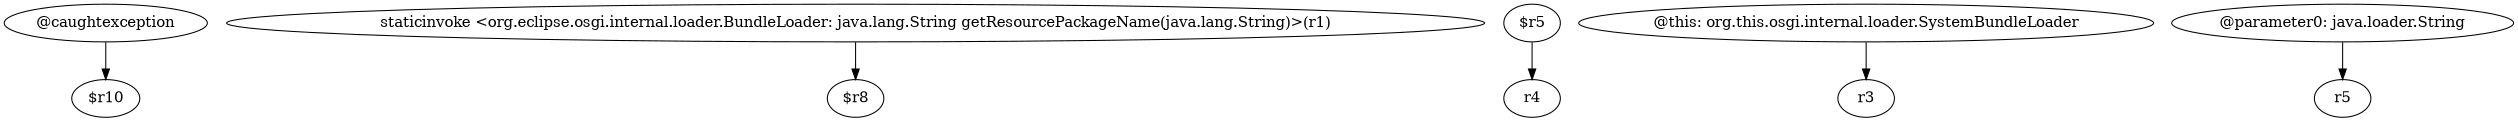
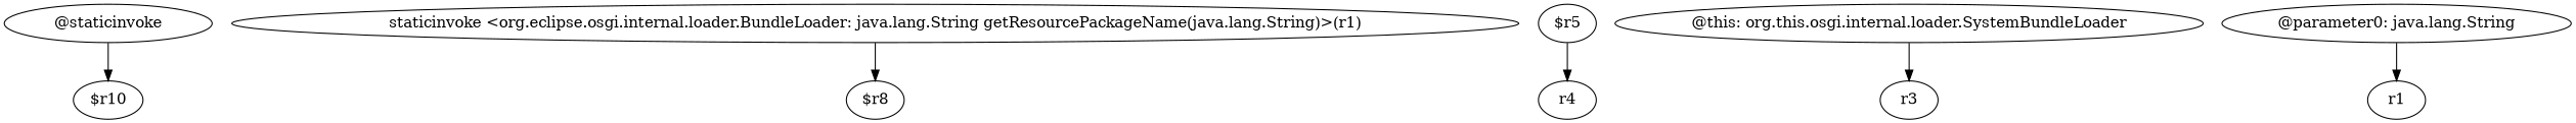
  digraph {
-   n1 [label="@caughtexception"]
+   n1 [label="@staticinvoke"]
    n2 [label="$r10"]
    n3 [label="staticinvoke <org.eclipse.osgi.internal.loader.BundleLoader: java.lang.String getResourcePackageName(java.lang.String)>(r1)"]
    n4 [label="$r8"]
    n5 [label="$r5"]
    n6 [label=r4]
    n7 [label="@this: org.this.osgi.internal.loader.SystemBundleLoader"]
    n8 [label=r3]
-   n9 [label="@parameter0: java.loader.String"]
-   n10 [label=r5]
+   n9 [label="@parameter0: java.lang.String"]
+   n10 [label=r1]
    n1 -> n2
    n3 -> n4
    n5 -> n6
    n7 -> n8
    n9 -> n10
  }
